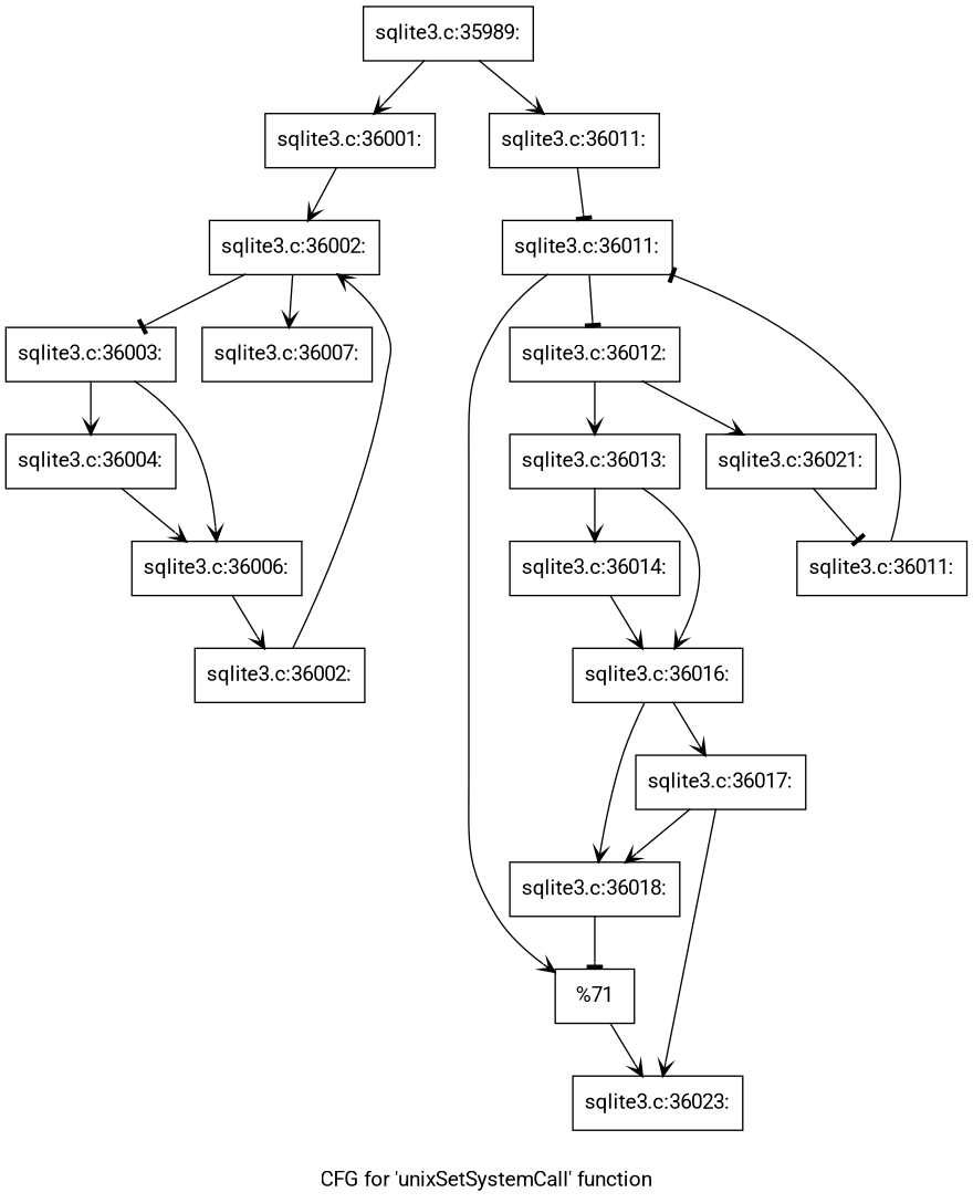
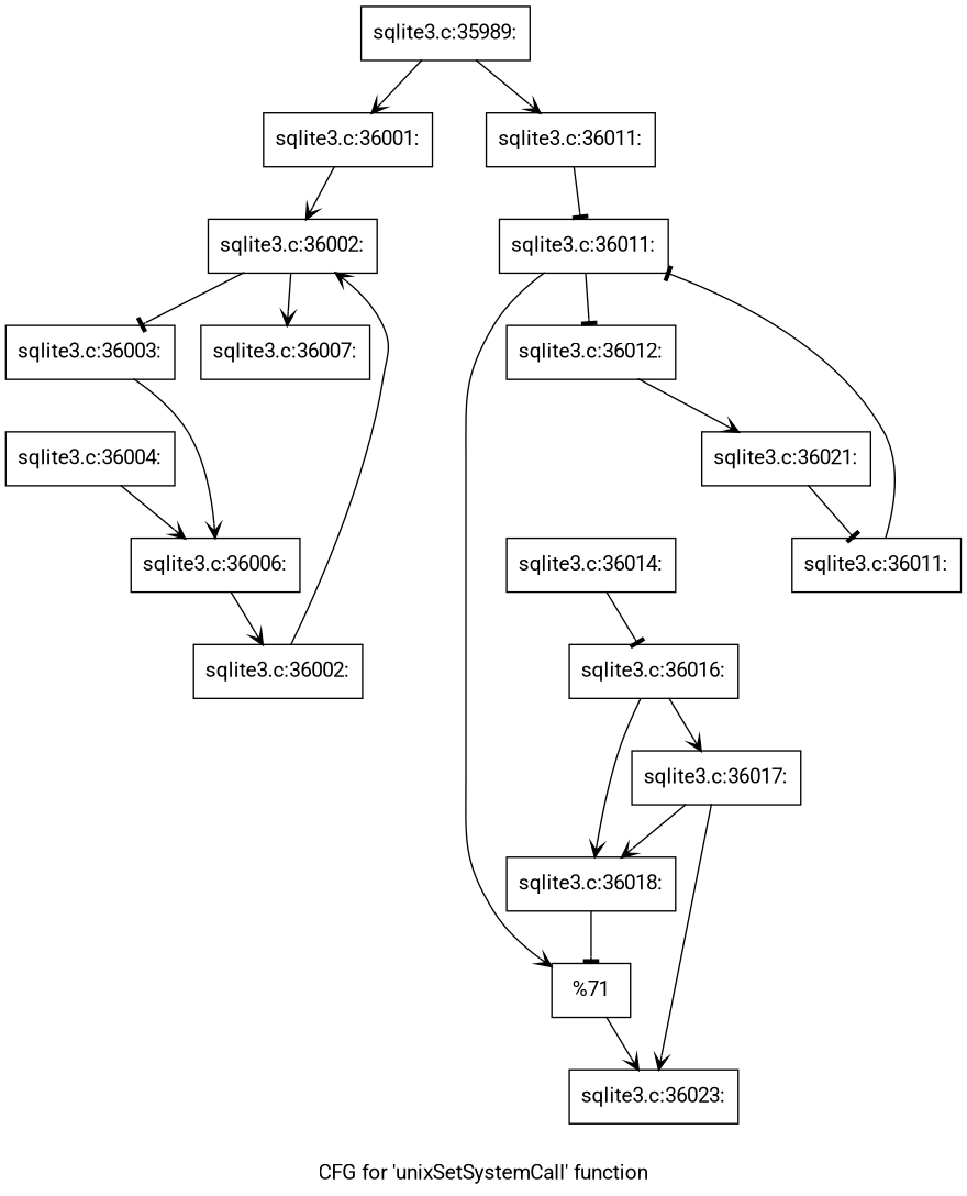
  digraph {
    fontname=Roboto
    label="CFG for 'unixSetSystemCall' function"
    node [fontname=Roboto shape=record]
    edge [arrowhead=vee fontname=Roboto]
    n1 [label="{sqlite3.c:35989:}"]
    n2 [label="{sqlite3.c:36001:}"]
    n3 [label="{sqlite3.c:36011:}"]
    n4 [label="{sqlite3.c:36002:}"]
    n5 [label="{sqlite3.c:36011:}"]
    n6 [label="{sqlite3.c:36003:}"]
    n7 [label="{sqlite3.c:36007:}"]
    n8 [label="{sqlite3.c:36012:}"]
    n9 [label="{%71}"]
    n10 [label="{sqlite3.c:36004:}"]
    n11 [label="{sqlite3.c:36006:}"]
    n12 [label="{sqlite3.c:36002:}"]
    n13 [label="{sqlite3.c:36023:}"]
-   n14 [label="{sqlite3.c:36013:}"]
    n15 [label="{sqlite3.c:36021:}"]
    n16 [label="{sqlite3.c:36014:}"]
    n17 [label="{sqlite3.c:36016:}"]
    n18 [label="{sqlite3.c:36011:}"]
    n19 [label="{sqlite3.c:36017:}"]
    n20 [label="{sqlite3.c:36018:}"]
    n1 -> n2
    n1 -> n3
    n2 -> n4
    n3 -> n5 [arrowhead=tee]
    n4 -> n6 [arrowhead=tee]
    n4 -> n7
    n5 -> n8 [arrowhead=tee]
    n5 -> n9
-   n6 -> n10
    n6 -> n11
-   n8 -> n14
    n8 -> n15
    n9 -> n13
    n10 -> n11
    n11 -> n12
    n12 -> n4
-   n14 -> n16
-   n14 -> n17
    n15 -> n18 [arrowhead=tee]
-   n16 -> n17
+   n16 -> n17 [arrowhead=tee]
    n17 -> n19
    n17 -> n20
    n18 -> n5 [arrowhead=tee]
    n19 -> n13
    n19 -> n20
    n20 -> n9 [arrowhead=tee]
  }
